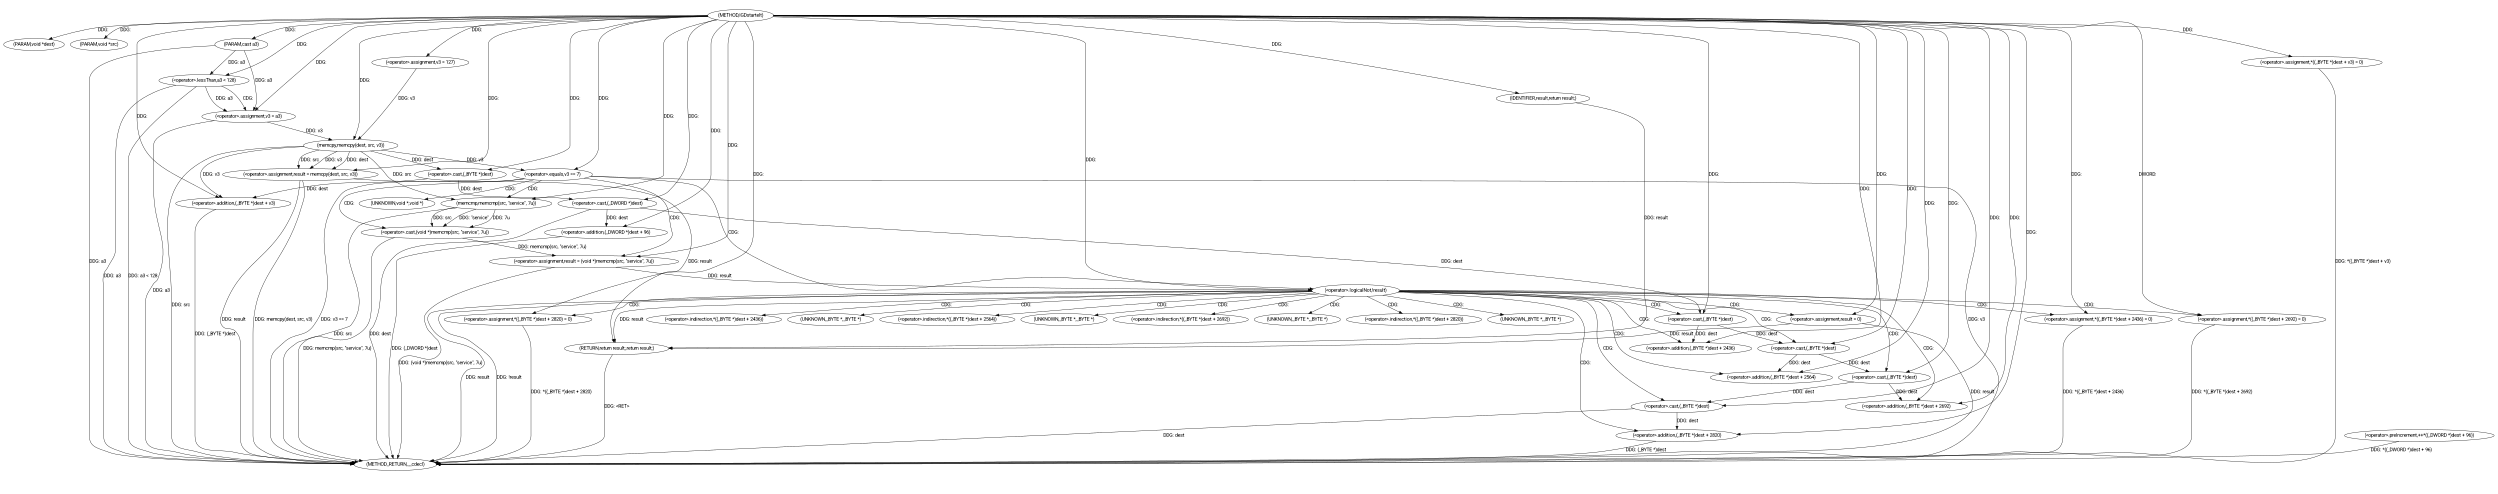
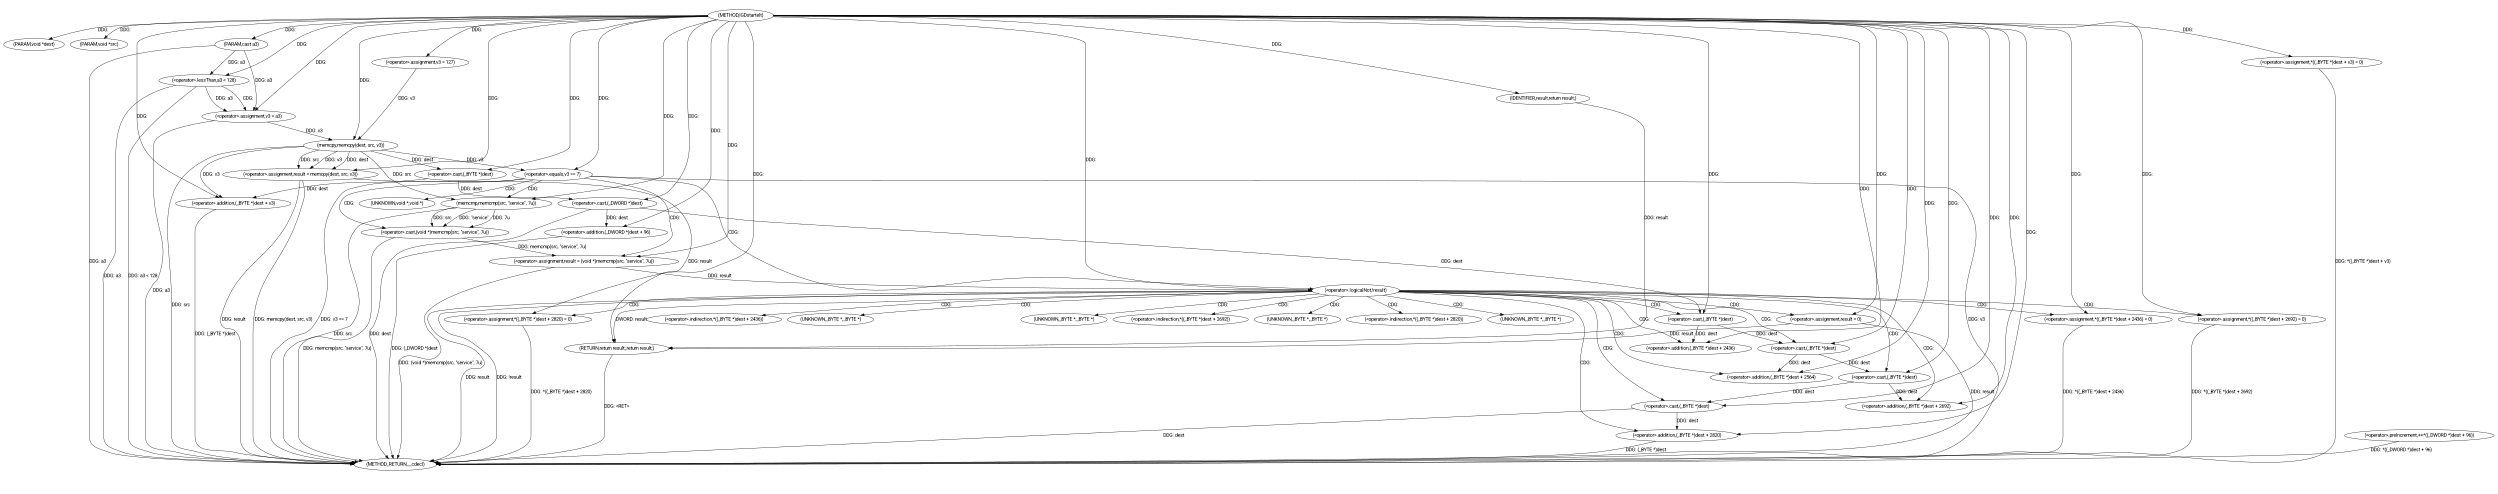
  digraph {
    fontname=Roboto
    node [fontname=Roboto]
    edge [fontname=Roboto]
    n1 [label="(METHOD,IGDstartelt)"]
    n2 [label="(PARAM,void *dest)"]
    n3 [label="(PARAM,void *src)"]
    n4 [label="(PARAM,cast a3)"]
    n5 [label="(<operator>.assignment,v3 = 127)"]
    n6 [label="(<operator>.lessThan,a3 < 128)"]
    n7 [label="(<operator>.assignment,v3 = a3)"]
    n8 [label="(<operator>.assignment,result = memcpy(dest, src, v3))"]
    n9 [label="(memcpy,memcpy(dest, src, v3))"]
    n10 [label="(<operator>.assignment,*((_BYTE *)dest + v3) = 0)"]
    n11 [label="(<operator>.addition,(_BYTE *)dest + v3)"]
    n12 [label="(<operator>.cast,(_BYTE *)dest)"]
    n13 [label="(<operator>.addition,(_DWORD *)dest + 96)"]
    n14 [label="(<operator>.cast,(_DWORD *)dest)"]
    n15 [label="(<operator>.equals,v3 == 7)"]
    n16 [label="(<operator>.assignment,result = (void *)memcmp(src, \"service\", 7u))"]
    n17 [label="(memcmp,memcmp(src, \"service\", 7u))"]
    n18 [label="(<operator>.logicalNot,!result)"]
    n19 [label="(<operator>.assignment,result = 0)"]
    n20 [label="(<operator>.assignment,*((_BYTE *)dest + 2436) = 0)"]
    n21 [label="(<operator>.addition,(_BYTE *)dest + 2436)"]
    n22 [label="(<operator>.cast,(_BYTE *)dest)"]
    n23 [label="(<operator>.addition,(_BYTE *)dest + 2564)"]
    n24 [label="(<operator>.cast,(_BYTE *)dest)"]
    n25 [label="(<operator>.assignment,*((_BYTE *)dest + 2692) = 0)"]
    n26 [label="(<operator>.addition,(_BYTE *)dest + 2692)"]
    n27 [label="(<operator>.cast,(_BYTE *)dest)"]
    n28 [label="(<operator>.assignment,*((_BYTE *)dest + 2820) = 0)"]
    n29 [label="(<operator>.addition,(_BYTE *)dest + 2820)"]
    n30 [label="(<operator>.cast,(_BYTE *)dest)"]
    n31 [label="(IDENTIFIER,result,return result;)"]
    n32 [label="(METHOD_RETURN,__cdecl)"]
    n33 [label="(RETURN,return result;,return result;)"]
    n34 [label="(<operator>.cast,(void *)memcmp(src, \"service\", 7u))"]
    n35 [label="(UNKNOWN,void *,void *)"]
    n36 [label="(<operator>.indirection,*((_BYTE *)dest + 2436))"]
    n37 [label="(UNKNOWN,_BYTE *,_BYTE *)"]
-   n38 [label="(<operator>.indirection,*((_BYTE *)dest + 2564))"]
    n39 [label="(UNKNOWN,_BYTE *,_BYTE *)"]
    n40 [label="(<operator>.indirection,*((_BYTE *)dest + 2692))"]
    n41 [label="(UNKNOWN,_BYTE *,_BYTE *)"]
    n42 [label="(<operator>.indirection,*((_BYTE *)dest + 2820))"]
    n43 [label="(UNKNOWN,_BYTE *,_BYTE *)"]
    n44 [label="(<operator>.preIncrement,++*((_DWORD *)dest + 96))"]
    n1 -> n2 [label="DDG: "]
    n1 -> n3 [label="DDG: "]
    n1 -> n4 [label="DDG: "]
    n1 -> n5 [label="DDG: "]
    n1 -> n6 [label="DDG: "]
    n1 -> n7 [label="DDG: "]
    n1 -> n8 [label="DDG: "]
    n1 -> n9 [label="DDG: "]
    n1 -> n10 [label="DDG: "]
    n1 -> n11 [label="DDG: "]
    n1 -> n12 [label="DDG: "]
    n1 -> n13 [label="DDG: "]
    n1 -> n14 [label="DDG: "]
    n1 -> n15 [label="DDG: "]
    n1 -> n16 [label="DDG: "]
    n1 -> n17 [label="DDG: "]
    n1 -> n18 [label="DDG: "]
    n1 -> n19 [label="DDG: "]
    n1 -> n20 [label="DDG: "]
    n1 -> n21 [label="DDG: "]
    n1 -> n22 [label="DDG: "]
    n1 -> n23 [label="DDG: "]
    n1 -> n24 [label="DDG: "]
-   n1 -> n25 [label="DWORD: "]
+   n1 -> n25 [label="DDG: "]
    n1 -> n26 [label="DDG: "]
    n1 -> n27 [label="DDG: "]
    n1 -> n28 [label="DDG: "]
    n1 -> n29 [label="DDG: "]
    n1 -> n30 [label="DDG: "]
    n1 -> n31 [label="DDG: "]
    n4 -> n6 [label="DDG: a3"]
    n4 -> n7 [label="DDG: a3"]
    n4 -> n32 [label="DDG: a3"]
    n5 -> n9 [label="DDG: v3"]
    n6 -> n7 [label="DDG: a3"]
    n6 -> n7 [label="CDG: "]
    n6 -> n32 [label="DDG: a3"]
    n6 -> n32 [label="DDG: a3 < 128"]
    n7 -> n9 [label="DDG: v3"]
    n7 -> n32 [label="DDG: a3"]
    n8 -> n32 [label="DDG: result"]
    n8 -> n32 [label="DDG: memcpy(dest, src, v3)"]
    n8 -> n33 [label="DDG: result"]
    n9 -> n8 [label="DDG: dest"]
    n9 -> n8 [label="DDG: src"]
    n9 -> n8 [label="DDG: v3"]
    n9 -> n11 [label="DDG: v3"]
    n9 -> n12 [label="DDG: dest"]
    n9 -> n15 [label="DDG: v3"]
    n9 -> n17 [label="DDG: src"]
    n9 -> n32 [label="DDG: src"]
    n10 -> n32 [label="DDG: *((_BYTE *)dest + v3)"]
    n11 -> n32 [label="DDG: (_BYTE *)dest"]
    n12 -> n11 [label="DDG: dest"]
    n12 -> n14 [label="DDG: dest"]
    n13 -> n32 [label="DDG: (_DWORD *)dest"]
    n14 -> n13 [label="DDG: dest"]
    n14 -> n22 [label="DDG: dest"]
    n14 -> n32 [label="DDG: dest"]
    n15 -> n16 [label="CDG: "]
    n15 -> n17 [label="CDG: "]
    n15 -> n18 [label="CDG: "]
    n15 -> n32 [label="DDG: v3"]
    n15 -> n32 [label="DDG: v3 == 7"]
    n15 -> n34 [label="CDG: "]
    n15 -> n35 [label="CDG: "]
    n16 -> n18 [label="DDG: result"]
    n16 -> n32 [label="DDG: (void *)memcmp(src, \"service\", 7u)"]
    n17 -> n32 [label="DDG: src"]
    n17 -> n34 [label="DDG: src"]
    n17 -> n34 [label="DDG: \"service\""]
    n17 -> n34 [label="DDG: 7u"]
    n18 -> n19 [label="CDG: "]
    n18 -> n20 [label="CDG: "]
    n18 -> n21 [label="CDG: "]
    n18 -> n22 [label="CDG: "]
    n18 -> n23 [label="CDG: "]
    n18 -> n24 [label="CDG: "]
    n18 -> n25 [label="CDG: "]
    n18 -> n26 [label="CDG: "]
    n18 -> n27 [label="CDG: "]
    n18 -> n28 [label="CDG: "]
    n18 -> n29 [label="CDG: "]
    n18 -> n30 [label="CDG: "]
    n18 -> n32 [label="DDG: result"]
    n18 -> n32 [label="DDG: !result"]
-   n18 -> n33 [label="DDG: result"]
+   n18 -> n33 [label="DWORD: result"]
    n18 -> n36 [label="CDG: "]
    n18 -> n37 [label="CDG: "]
-   n18 -> n38 [label="CDG: "]
    n18 -> n39 [label="CDG: "]
    n18 -> n40 [label="CDG: "]
    n18 -> n41 [label="CDG: "]
    n18 -> n42 [label="CDG: "]
    n18 -> n43 [label="CDG: "]
    n19 -> n32 [label="DDG: result"]
    n19 -> n33 [label="DDG: result"]
    n20 -> n32 [label="DDG: *((_BYTE *)dest + 2436)"]
    n22 -> n21 [label="DDG: dest"]
    n22 -> n24 [label="DDG: dest"]
    n24 -> n23 [label="DDG: dest"]
    n24 -> n27 [label="DDG: dest"]
    n25 -> n32 [label="DDG: *((_BYTE *)dest + 2692)"]
    n27 -> n26 [label="DDG: dest"]
    n27 -> n30 [label="DDG: dest"]
    n28 -> n32 [label="DDG: *((_BYTE *)dest + 2820)"]
    n29 -> n32 [label="DDG: (_BYTE *)dest"]
    n30 -> n29 [label="DDG: dest"]
    n30 -> n32 [label="DDG: dest"]
    n31 -> n33 [label="DDG: result"]
    n33 -> n32 [label="DDG: <RET>"]
    n34 -> n16 [label="DDG: memcmp(src, \"service\", 7u)"]
    n34 -> n32 [label="DDG: memcmp(src, \"service\", 7u)"]
    n44 -> n32 [label="DDG: *((_DWORD *)dest + 96)"]
  }
